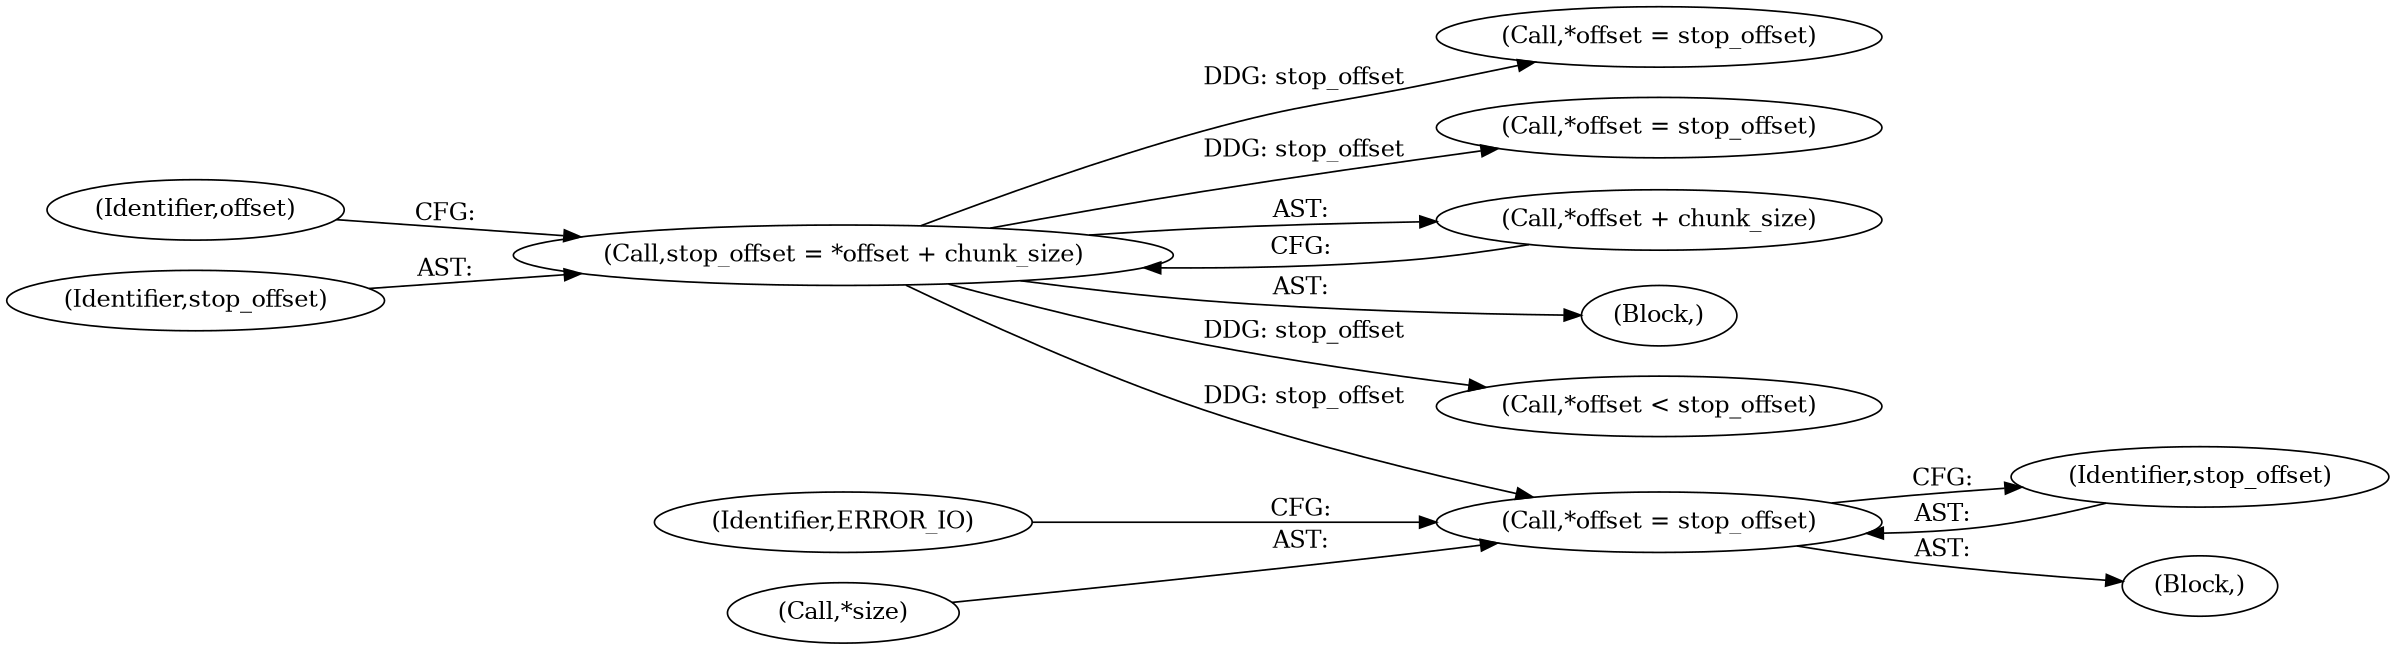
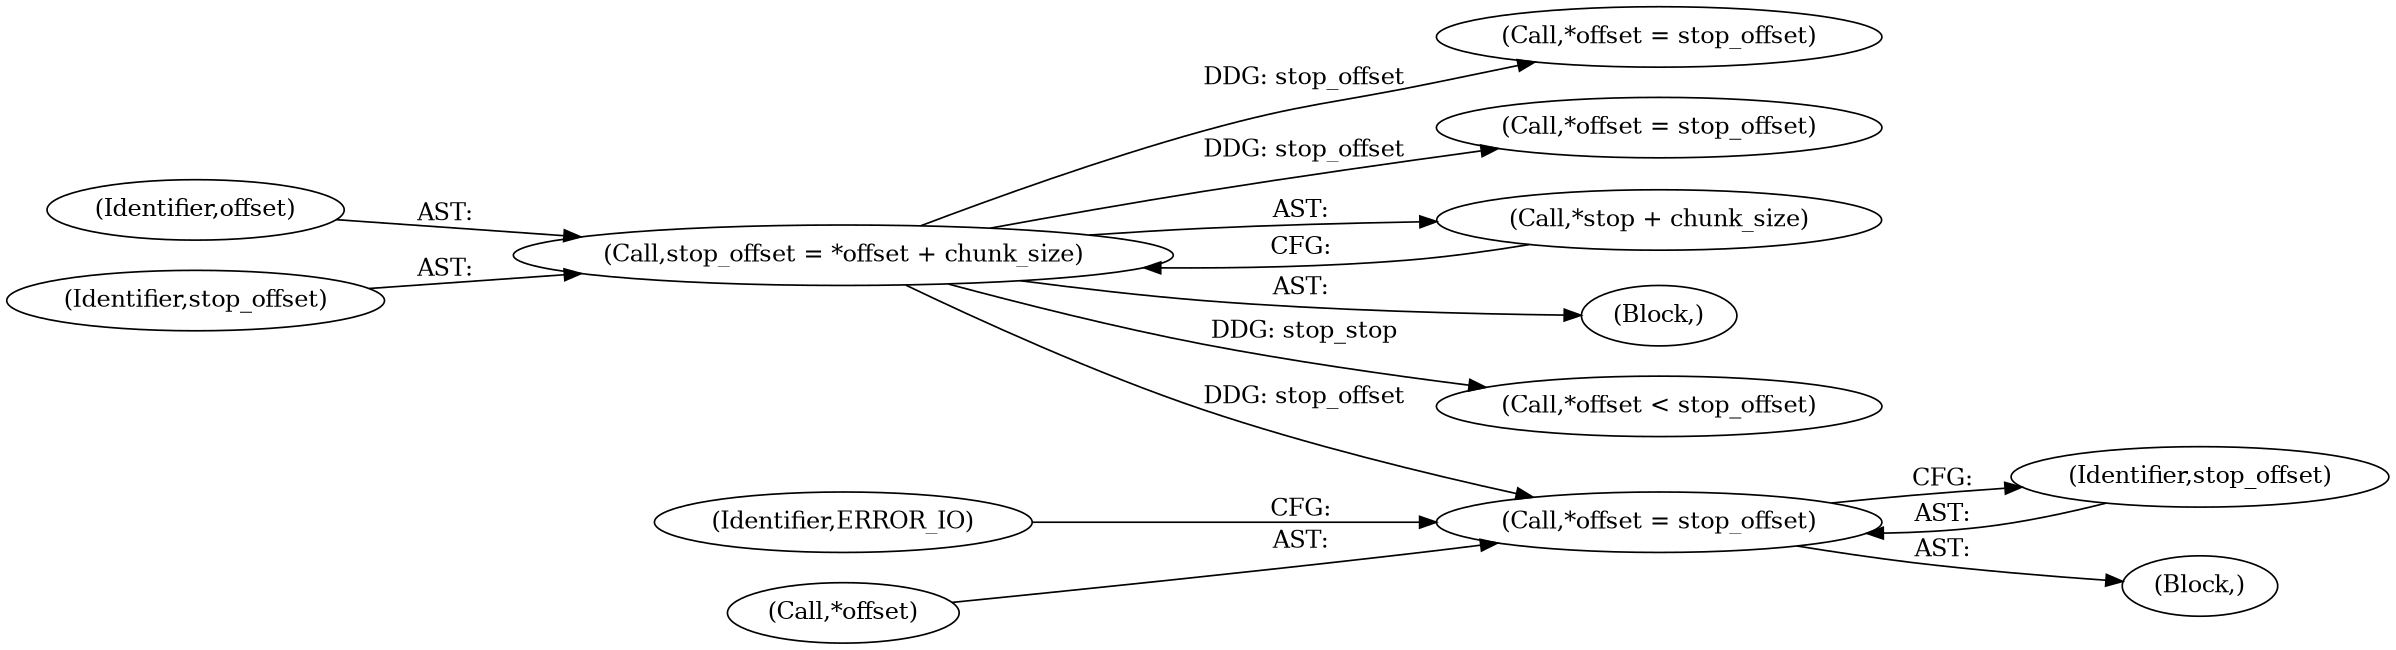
  digraph {
    rankdir=LR
    n1 [label="(Call,*offset = stop_offset)"]
    n2 [label="(Identifier,stop_offset)"]
    n3 [label="(Block,)"]
    n4 [label="(Call,stop_offset = *offset + chunk_size)"]
    n5 [label="(Call,*offset = stop_offset)"]
    n6 [label="(Call,*offset = stop_offset)"]
-   n7 [label="(Call,*offset + chunk_size)"]
+   n7 [label="(Call,*stop + chunk_size)"]
    n8 [label="(Block,)"]
    n9 [label="(Call,*offset < stop_offset)"]
    n10 [label="(Identifier,offset)"]
    n11 [label="(Identifier,stop_offset)"]
    n12 [label="(Identifier,ERROR_IO)"]
-   n13 [label="(Call,*size)"]
+   n13 [label="(Call,*offset)"]
    n1 -> n2 [label="CFG: "]
    n1 -> n3 [label="AST: "]
    n2 -> n1 [label="AST: "]
    n4 -> n1 [label="DDG: stop_offset"]
    n4 -> n5 [label="DDG: stop_offset"]
    n4 -> n6 [label="DDG: stop_offset"]
    n4 -> n7 [label="AST: "]
    n4 -> n8 [label="AST: "]
-   n4 -> n9 [label="DDG: stop_offset"]
+   n4 -> n9 [label="DDG: stop_stop"]
    n7 -> n4 [label="CFG: "]
-   n10 -> n4 [label="CFG: "]
+   n10 -> n4 [label="AST: "]
    n11 -> n4 [label="AST: "]
    n12 -> n1 [label="CFG: "]
    n13 -> n1 [label="AST: "]
  }
